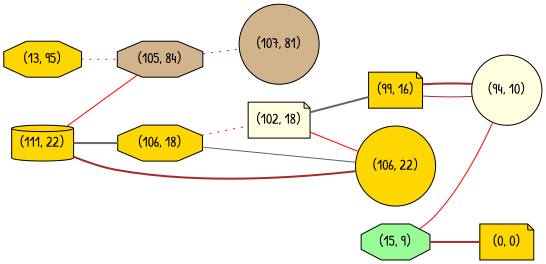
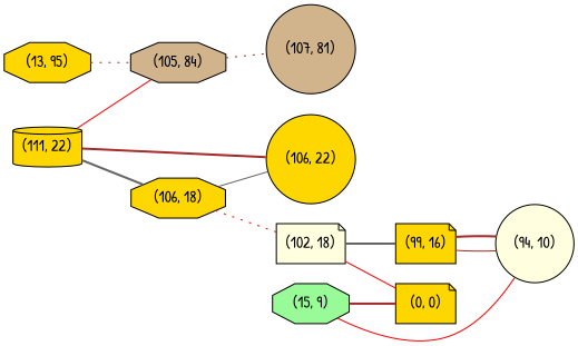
  graph {
    fontname="Patrick Hand"
    rankdir=LR
    node [fillcolor=gold fontname="Patrick Hand" shape=octagon style=filled]
    edge [color=brown fontname="Patrick Hand" style=solid weight=1]
    "(111, 22)" [shape=cylinder]
    "(105, 84)" [fillcolor=tan]
    "(106, 18)"
    "(106, 22)" [shape=circle]
    n5 [fillcolor=tan label="(107, 81)" shape=circle]
    "(102, 18)" [fillcolor=lightyellow shape=note]
    "(13, 95)"
    "(99, 16)" [shape=note]
    n9 [fillcolor=lightyellow label="(94, 10)" shape=circle]
    "(15, 9)" [fillcolor=palegreen]
    "(0, 0)" [shape=note]
    "(111, 22)" -- "(105, 84)" [color=red]
    "(111, 22)" -- "(106, 18)" [color=gray40 style=bold]
    "(111, 22)" -- "(106, 22)" [style=bold]
    "(105, 84)" -- n5 [style=dotted]
    "(106, 18)" -- "(106, 22)" [color=gray40]
    "(106, 18)" -- "(102, 18)" [color=red style=dotted]
-   "(102, 18)" -- "(106, 22)" [color=red weight=2]
+   "(102, 18)" -- "(0, 0)" [color=red weight=2]
    "(102, 18)" -- "(99, 16)" [color=gray40 style=bold]
    "(13, 95)" -- "(105, 84)" [style=dotted]
    "(99, 16)" -- n9
    "(99, 16)" -- n9 [style=bold weight=2]
    "(15, 9)" -- n9 [color=red]
    "(15, 9)" -- "(0, 0)" [style=bold weight=4]
  }
